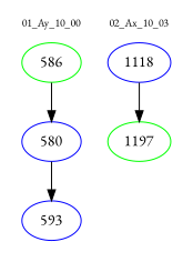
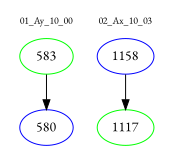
  digraph {
    fontname="EB Garamond"
    node [color=blue fontname="EB Garamond"]
    edge [color=black fontname="EB Garamond"]
    n1 [label=580]
-   n2 [color=green label=586]
-   n3 [label=593]
-   n4 [label=1118]
-   n5 [color=green label=1197]
+   n2 [color=green label=583]
+   n4 [label=1158]
+   n5 [color=green label=1117]
    subgraph cluster_1 {
      color=white
      fontsize=10
      label="01_Ay_10_00"
      n1
      n2
-     n3
    }
    subgraph cluster_2 {
      color=white
      fontsize=10
      label="02_Ax_10_03"
      n4
      n5
    }
-   n1 -> n3
    n2 -> n1
    n4 -> n5
  }
